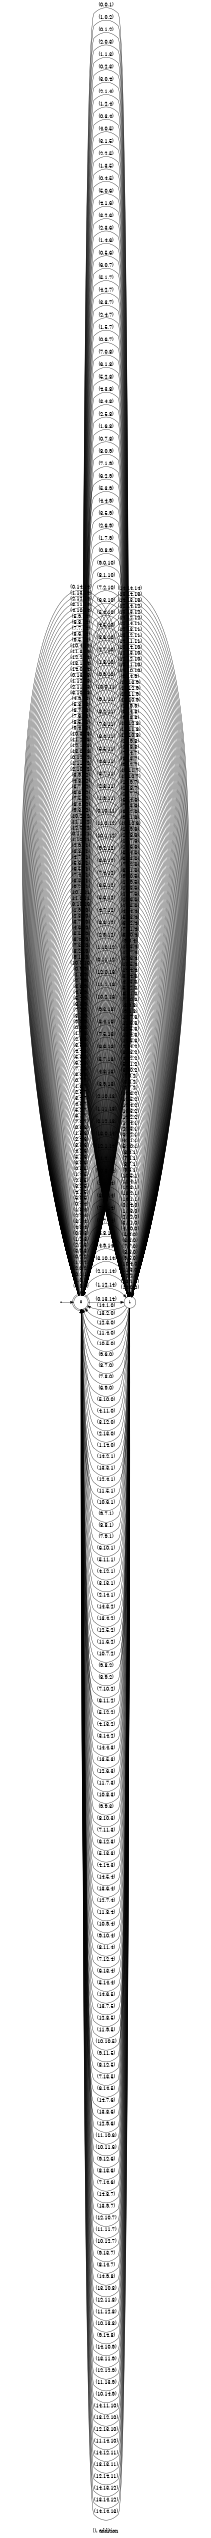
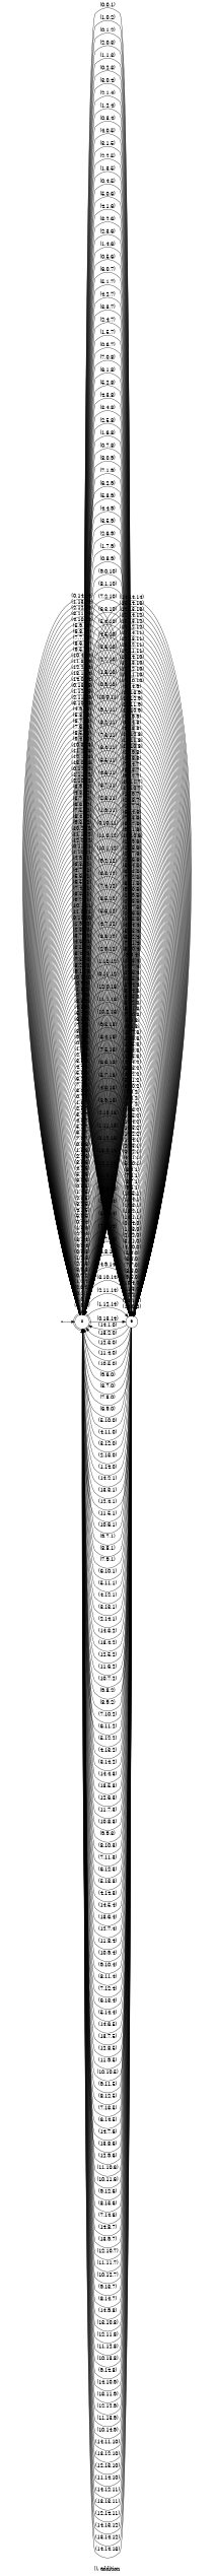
  digraph {
    label="(): addition"
    rankdir=LR
    node [fontsize=12]
    n1 [label=0 shape=doublecircle]
-   n2 [label=1 shape=circle]
+   n2 [label=9 shape=circle]
    n3 [label=1 shape=point]
    n1 -> n1 [label="(0,0,0)"]
    n1 -> n1 [label="(1,0,1)"]
    n1 -> n1 [label="(0,1,1)"]
    n1 -> n1 [label="(2,0,2)"]
    n1 -> n1 [label="(1,1,2)"]
    n1 -> n1 [label="(0,2,2)"]
    n1 -> n1 [label="(3,0,3)"]
    n1 -> n1 [label="(2,1,3)"]
    n1 -> n1 [label="(1,2,3)"]
    n1 -> n1 [label="(0,3,3)"]
    n1 -> n1 [label="(4,0,4)"]
    n1 -> n1 [label="(3,1,4)"]
    n1 -> n1 [label="(2,2,4)"]
    n1 -> n1 [label="(1,3,4)"]
    n1 -> n1 [label="(0,4,4)"]
    n1 -> n1 [label="(5,0,5)"]
    n1 -> n1 [label="(4,1,5)"]
    n1 -> n1 [label="(3,2,5)"]
    n1 -> n1 [label="(2,3,5)"]
    n1 -> n1 [label="(1,4,5)"]
    n1 -> n1 [label="(0,5,5)"]
    n1 -> n1 [label="(6,0,6)"]
    n1 -> n1 [label="(5,1,6)"]
    n1 -> n1 [label="(4,2,6)"]
    n1 -> n1 [label="(3,3,6)"]
    n1 -> n1 [label="(2,4,6)"]
    n1 -> n1 [label="(1,5,6)"]
    n1 -> n1 [label="(0,6,6)"]
    n1 -> n1 [label="(7,0,7)"]
    n1 -> n1 [label="(6,1,7)"]
    n1 -> n1 [label="(5,2,7)"]
    n1 -> n1 [label="(4,3,7)"]
    n1 -> n1 [label="(3,4,7)"]
    n1 -> n1 [label="(2,5,7)"]
    n1 -> n1 [label="(1,6,7)"]
    n1 -> n1 [label="(0,7,7)"]
    n1 -> n1 [label="(8,0,8)"]
    n1 -> n1 [label="(7,1,8)"]
    n1 -> n1 [label="(6,2,8)"]
    n1 -> n1 [label="(5,3,8)"]
    n1 -> n1 [label="(4,4,8)"]
    n1 -> n1 [label="(3,5,8)"]
    n1 -> n1 [label="(2,6,8)"]
    n1 -> n1 [label="(1,7,8)"]
    n1 -> n1 [label="(0,8,8)"]
    n1 -> n1 [label="(9,0,9)"]
    n1 -> n1 [label="(8,1,9)"]
    n1 -> n1 [label="(7,2,9)"]
    n1 -> n1 [label="(6,3,9)"]
    n1 -> n1 [label="(5,4,9)"]
    n1 -> n1 [label="(4,5,9)"]
    n1 -> n1 [label="(3,6,9)"]
    n1 -> n1 [label="(2,7,9)"]
    n1 -> n1 [label="(1,8,9)"]
    n1 -> n1 [label="(0,9,9)"]
    n1 -> n1 [label="(10,0,10)"]
    n1 -> n1 [label="(9,1,10)"]
    n1 -> n1 [label="(8,2,10)"]
    n1 -> n1 [label="(7,3,10)"]
    n1 -> n1 [label="(6,4,10)"]
    n1 -> n1 [label="(5,5,10)"]
    n1 -> n1 [label="(4,6,10)"]
    n1 -> n1 [label="(3,7,10)"]
    n1 -> n1 [label="(2,8,10)"]
    n1 -> n1 [label="(1,9,10)"]
    n1 -> n1 [label="(0,10,10)"]
    n1 -> n1 [label="(11,0,11)"]
    n1 -> n1 [label="(10,1,11)"]
    n1 -> n1 [label="(9,2,11)"]
    n1 -> n1 [label="(8,3,11)"]
    n1 -> n1 [label="(7,4,11)"]
    n1 -> n1 [label="(6,5,11)"]
    n1 -> n1 [label="(5,6,11)"]
    n1 -> n1 [label="(4,7,11)"]
    n1 -> n1 [label="(3,8,11)"]
    n1 -> n1 [label="(2,9,11)"]
    n1 -> n1 [label="(1,10,11)"]
    n1 -> n1 [label="(0,11,11)"]
    n1 -> n1 [label="(12,0,12)"]
    n1 -> n1 [label="(11,1,12)"]
    n1 -> n1 [label="(10,2,12)"]
    n1 -> n1 [label="(9,3,12)"]
    n1 -> n1 [label="(8,4,12)"]
    n1 -> n1 [label="(7,5,12)"]
    n1 -> n1 [label="(6,6,12)"]
    n1 -> n1 [label="(5,7,12)"]
    n1 -> n1 [label="(4,8,12)"]
    n1 -> n1 [label="(3,9,12)"]
    n1 -> n1 [label="(2,10,12)"]
    n1 -> n1 [label="(1,11,12)"]
    n1 -> n1 [label="(0,12,12)"]
    n1 -> n1 [label="(13,0,13)"]
    n1 -> n1 [label="(12,1,13)"]
    n1 -> n1 [label="(11,2,13)"]
    n1 -> n1 [label="(10,3,13)"]
    n1 -> n1 [label="(9,4,13)"]
    n1 -> n1 [label="(8,5,13)"]
    n1 -> n1 [label="(7,6,13)"]
    n1 -> n1 [label="(6,7,13)"]
    n1 -> n1 [label="(5,8,13)"]
    n1 -> n1 [label="(4,9,13)"]
    n1 -> n1 [label="(3,10,13)"]
    n1 -> n1 [label="(2,11,13)"]
    n1 -> n1 [label="(1,12,13)"]
    n1 -> n1 [label="(0,13,13)"]
    n1 -> n1 [label="(14,0,14)"]
    n1 -> n1 [label="(13,1,14)"]
    n1 -> n1 [label="(12,2,14)"]
    n1 -> n1 [label="(11,3,14)"]
    n1 -> n1 [label="(10,4,14)"]
    n1 -> n1 [label="(9,5,14)"]
    n1 -> n1 [label="(8,6,14)"]
    n1 -> n1 [label="(7,7,14)"]
    n1 -> n1 [label="(6,8,14)"]
    n1 -> n1 [label="(5,9,14)"]
    n1 -> n1 [label="(4,10,14)"]
    n1 -> n1 [label="(3,11,14)"]
    n1 -> n1 [label="(2,12,14)"]
    n1 -> n1 [label="(1,13,14)"]
    n1 -> n1 [label="(0,14,14)"]
    n1 -> n2 [label="(0,0,1)"]
    n1 -> n2 [label="(1,0,2)"]
    n1 -> n2 [label="(0,1,2)"]
    n1 -> n2 [label="(2,0,3)"]
    n1 -> n2 [label="(1,1,3)"]
    n1 -> n2 [label="(0,2,3)"]
    n1 -> n2 [label="(3,0,4)"]
    n1 -> n2 [label="(2,1,4)"]
    n1 -> n2 [label="(1,2,4)"]
    n1 -> n2 [label="(0,3,4)"]
    n1 -> n2 [label="(4,0,5)"]
    n1 -> n2 [label="(3,1,5)"]
    n1 -> n2 [label="(2,2,5)"]
    n1 -> n2 [label="(1,3,5)"]
    n1 -> n2 [label="(0,4,5)"]
    n1 -> n2 [label="(5,0,6)"]
    n1 -> n2 [label="(4,1,6)"]
    n1 -> n2 [label="(3,2,6)"]
    n1 -> n2 [label="(2,3,6)"]
    n1 -> n2 [label="(1,4,6)"]
    n1 -> n2 [label="(0,5,6)"]
    n1 -> n2 [label="(6,0,7)"]
    n1 -> n2 [label="(5,1,7)"]
    n1 -> n2 [label="(4,2,7)"]
    n1 -> n2 [label="(3,3,7)"]
    n1 -> n2 [label="(2,4,7)"]
    n1 -> n2 [label="(1,5,7)"]
    n1 -> n2 [label="(0,6,7)"]
    n1 -> n2 [label="(7,0,8)"]
    n1 -> n2 [label="(6,1,8)"]
    n1 -> n2 [label="(5,2,8)"]
    n1 -> n2 [label="(4,3,8)"]
    n1 -> n2 [label="(3,4,8)"]
    n1 -> n2 [label="(2,5,8)"]
    n1 -> n2 [label="(1,6,8)"]
    n1 -> n2 [label="(0,7,8)"]
    n1 -> n2 [label="(8,0,9)"]
    n1 -> n2 [label="(7,1,9)"]
    n1 -> n2 [label="(6,2,9)"]
    n1 -> n2 [label="(5,3,9)"]
    n1 -> n2 [label="(4,4,9)"]
    n1 -> n2 [label="(3,5,9)"]
    n1 -> n2 [label="(2,6,9)"]
    n1 -> n2 [label="(1,7,9)"]
    n1 -> n2 [label="(0,8,9)"]
    n1 -> n2 [label="(9,0,10)"]
    n1 -> n2 [label="(8,1,10)"]
    n1 -> n2 [label="(7,2,10)"]
    n1 -> n2 [label="(6,3,10)"]
    n1 -> n2 [label="(5,4,10)"]
    n1 -> n2 [label="(4,5,10)"]
    n1 -> n2 [label="(3,6,10)"]
    n1 -> n2 [label="(2,7,10)"]
    n1 -> n2 [label="(1,8,10)"]
    n1 -> n2 [label="(0,9,10)"]
    n1 -> n2 [label="(10,0,11)"]
    n1 -> n2 [label="(9,1,11)"]
    n1 -> n2 [label="(8,2,11)"]
    n1 -> n2 [label="(7,3,11)"]
    n1 -> n2 [label="(6,4,11)"]
    n1 -> n2 [label="(5,5,11)"]
    n1 -> n2 [label="(4,6,11)"]
    n1 -> n2 [label="(3,7,11)"]
    n1 -> n2 [label="(2,8,11)"]
    n1 -> n2 [label="(1,9,11)"]
    n1 -> n2 [label="(0,10,11)"]
    n1 -> n2 [label="(11,0,12)"]
    n1 -> n2 [label="(10,1,12)"]
    n1 -> n2 [label="(9,2,12)"]
    n1 -> n2 [label="(8,3,12)"]
    n1 -> n2 [label="(7,4,12)"]
    n1 -> n2 [label="(6,5,12)"]
    n1 -> n2 [label="(5,6,12)"]
    n1 -> n2 [label="(4,7,12)"]
    n1 -> n2 [label="(3,8,12)"]
    n1 -> n2 [label="(2,9,12)"]
    n1 -> n2 [label="(1,10,12)"]
    n1 -> n2 [label="(0,11,12)"]
    n1 -> n2 [label="(12,0,13)"]
    n1 -> n2 [label="(11,1,13)"]
    n1 -> n2 [label="(10,2,13)"]
    n1 -> n2 [label="(9,3,13)"]
    n1 -> n2 [label="(8,4,13)"]
    n1 -> n2 [label="(7,5,13)"]
    n1 -> n2 [label="(6,6,13)"]
    n1 -> n2 [label="(5,7,13)"]
    n1 -> n2 [label="(4,8,13)"]
    n1 -> n2 [label="(3,9,13)"]
    n1 -> n2 [label="(2,10,13)"]
    n1 -> n2 [label="(1,11,13)"]
    n1 -> n2 [label="(0,12,13)"]
    n1 -> n2 [label="(13,0,14)"]
    n1 -> n2 [label="(12,1,14)"]
    n1 -> n2 [label="(11,2,14)"]
    n1 -> n2 [label="(10,3,14)"]
    n1 -> n2 [label="(9,4,14)"]
    n1 -> n2 [label="(8,5,14)"]
    n1 -> n2 [label="(7,6,14)"]
    n1 -> n2 [label="(6,7,14)"]
    n1 -> n2 [label="(5,8,14)"]
    n1 -> n2 [label="(4,9,14)"]
    n1 -> n2 [label="(3,10,14)"]
    n1 -> n2 [label="(2,11,14)"]
    n1 -> n2 [label="(1,12,14)"]
    n1 -> n2 [label="(0,13,14)"]
    n2 -> n1 [label="(14,1,0)"]
    n2 -> n1 [label="(13,2,0)"]
    n2 -> n1 [label="(12,3,0)"]
    n2 -> n1 [label="(11,4,0)"]
    n2 -> n1 [label="(10,5,0)"]
    n2 -> n1 [label="(9,6,0)"]
    n2 -> n1 [label="(8,7,0)"]
    n2 -> n1 [label="(7,8,0)"]
    n2 -> n1 [label="(6,9,0)"]
    n2 -> n1 [label="(5,10,0)"]
    n2 -> n1 [label="(4,11,0)"]
    n2 -> n1 [label="(3,12,0)"]
    n2 -> n1 [label="(2,13,0)"]
    n2 -> n1 [label="(1,14,0)"]
    n2 -> n1 [label="(14,2,1)"]
    n2 -> n1 [label="(13,3,1)"]
    n2 -> n1 [label="(12,4,1)"]
    n2 -> n1 [label="(11,5,1)"]
    n2 -> n1 [label="(10,6,1)"]
    n2 -> n1 [label="(9,7,1)"]
    n2 -> n1 [label="(8,8,1)"]
    n2 -> n1 [label="(7,9,1)"]
    n2 -> n1 [label="(6,10,1)"]
    n2 -> n1 [label="(5,11,1)"]
    n2 -> n1 [label="(4,12,1)"]
    n2 -> n1 [label="(3,13,1)"]
    n2 -> n1 [label="(2,14,1)"]
    n2 -> n1 [label="(14,3,2)"]
    n2 -> n1 [label="(13,4,2)"]
    n2 -> n1 [label="(12,5,2)"]
    n2 -> n1 [label="(11,6,2)"]
    n2 -> n1 [label="(10,7,2)"]
    n2 -> n1 [label="(9,8,2)"]
    n2 -> n1 [label="(8,9,2)"]
    n2 -> n1 [label="(7,10,2)"]
    n2 -> n1 [label="(6,11,2)"]
    n2 -> n1 [label="(5,12,2)"]
    n2 -> n1 [label="(4,13,2)"]
    n2 -> n1 [label="(3,14,2)"]
    n2 -> n1 [label="(14,4,3)"]
    n2 -> n1 [label="(13,5,3)"]
    n2 -> n1 [label="(12,6,3)"]
    n2 -> n1 [label="(11,7,3)"]
    n2 -> n1 [label="(10,8,3)"]
    n2 -> n1 [label="(9,9,3)"]
    n2 -> n1 [label="(8,10,3)"]
    n2 -> n1 [label="(7,11,3)"]
    n2 -> n1 [label="(6,12,3)"]
    n2 -> n1 [label="(5,13,3)"]
    n2 -> n1 [label="(4,14,3)"]
    n2 -> n1 [label="(14,5,4)"]
    n2 -> n1 [label="(13,6,4)"]
    n2 -> n1 [label="(12,7,4)"]
    n2 -> n1 [label="(11,8,4)"]
    n2 -> n1 [label="(10,9,4)"]
    n2 -> n1 [label="(9,10,4)"]
    n2 -> n1 [label="(8,11,4)"]
    n2 -> n1 [label="(7,12,4)"]
    n2 -> n1 [label="(6,13,4)"]
    n2 -> n1 [label="(5,14,4)"]
    n2 -> n1 [label="(14,6,5)"]
    n2 -> n1 [label="(13,7,5)"]
    n2 -> n1 [label="(12,8,5)"]
    n2 -> n1 [label="(11,9,5)"]
    n2 -> n1 [label="(10,10,5)"]
    n2 -> n1 [label="(9,11,5)"]
    n2 -> n1 [label="(8,12,5)"]
    n2 -> n1 [label="(7,13,5)"]
    n2 -> n1 [label="(6,14,5)"]
    n2 -> n1 [label="(14,7,6)"]
    n2 -> n1 [label="(13,8,6)"]
    n2 -> n1 [label="(12,9,6)"]
    n2 -> n1 [label="(11,10,6)"]
    n2 -> n1 [label="(10,11,6)"]
    n2 -> n1 [label="(9,12,6)"]
    n2 -> n1 [label="(8,13,6)"]
    n2 -> n1 [label="(7,14,6)"]
    n2 -> n1 [label="(14,8,7)"]
    n2 -> n1 [label="(13,9,7)"]
    n2 -> n1 [label="(12,10,7)"]
    n2 -> n1 [label="(11,11,7)"]
    n2 -> n1 [label="(10,12,7)"]
    n2 -> n1 [label="(9,13,7)"]
    n2 -> n1 [label="(8,14,7)"]
    n2 -> n1 [label="(14,9,8)"]
    n2 -> n1 [label="(13,10,8)"]
    n2 -> n1 [label="(12,11,8)"]
    n2 -> n1 [label="(11,12,8)"]
    n2 -> n1 [label="(10,13,8)"]
    n2 -> n1 [label="(9,14,8)"]
    n2 -> n1 [label="(14,10,9)"]
    n2 -> n1 [label="(13,11,9)"]
    n2 -> n1 [label="(12,12,9)"]
    n2 -> n1 [label="(11,13,9)"]
    n2 -> n1 [label="(10,14,9)"]
    n2 -> n1 [label="(14,11,10)"]
    n2 -> n1 [label="(13,12,10)"]
    n2 -> n1 [label="(12,13,10)"]
    n2 -> n1 [label="(11,14,10)"]
    n2 -> n1 [label="(14,12,11)"]
    n2 -> n1 [label="(13,13,11)"]
    n2 -> n1 [label="(12,14,11)"]
    n2 -> n1 [label="(14,13,12)"]
    n2 -> n1 [label="(13,14,12)"]
    n2 -> n1 [label="(14,14,13)"]
    n2 -> n2 [label="(14,0,0)"]
    n2 -> n2 [label="(13,1,0)"]
    n2 -> n2 [label="(12,2,0)"]
    n2 -> n2 [label="(11,3,0)"]
    n2 -> n2 [label="(10,4,0)"]
    n2 -> n2 [label="(9,5,0)"]
    n2 -> n2 [label="(8,6,0)"]
    n2 -> n2 [label="(7,7,0)"]
    n2 -> n2 [label="(6,8,0)"]
    n2 -> n2 [label="(5,9,0)"]
    n2 -> n2 [label="(4,10,0)"]
    n2 -> n2 [label="(3,11,0)"]
    n2 -> n2 [label="(2,12,0)"]
    n2 -> n2 [label="(1,13,0)"]
    n2 -> n2 [label="(0,14,0)"]
    n2 -> n2 [label="(14,1,1)"]
    n2 -> n2 [label="(13,2,1)"]
    n2 -> n2 [label="(12,3,1)"]
    n2 -> n2 [label="(11,4,1)"]
    n2 -> n2 [label="(10,5,1)"]
    n2 -> n2 [label="(9,6,1)"]
    n2 -> n2 [label="(8,7,1)"]
    n2 -> n2 [label="(7,8,1)"]
    n2 -> n2 [label="(6,9,1)"]
    n2 -> n2 [label="(5,10,1)"]
    n2 -> n2 [label="(4,11,1)"]
    n2 -> n2 [label="(3,12,1)"]
    n2 -> n2 [label="(2,13,1)"]
    n2 -> n2 [label="(1,14,1)"]
    n2 -> n2 [label="(14,2,2)"]
    n2 -> n2 [label="(13,3,2)"]
    n2 -> n2 [label="(12,4,2)"]
    n2 -> n2 [label="(11,5,2)"]
    n2 -> n2 [label="(10,6,2)"]
    n2 -> n2 [label="(9,7,2)"]
    n2 -> n2 [label="(8,8,2)"]
    n2 -> n2 [label="(7,9,2)"]
    n2 -> n2 [label="(6,10,2)"]
    n2 -> n2 [label="(5,11,2)"]
    n2 -> n2 [label="(4,12,2)"]
    n2 -> n2 [label="(3,13,2)"]
    n2 -> n2 [label="(2,14,2)"]
    n2 -> n2 [label="(14,3,3)"]
    n2 -> n2 [label="(13,4,3)"]
    n2 -> n2 [label="(12,5,3)"]
    n2 -> n2 [label="(11,6,3)"]
    n2 -> n2 [label="(10,7,3)"]
    n2 -> n2 [label="(9,8,3)"]
    n2 -> n2 [label="(8,9,3)"]
    n2 -> n2 [label="(7,10,3)"]
    n2 -> n2 [label="(6,11,3)"]
    n2 -> n2 [label="(5,12,3)"]
    n2 -> n2 [label="(4,13,3)"]
    n2 -> n2 [label="(3,14,3)"]
    n2 -> n2 [label="(14,4,4)"]
    n2 -> n2 [label="(13,5,4)"]
    n2 -> n2 [label="(12,6,4)"]
    n2 -> n2 [label="(11,7,4)"]
    n2 -> n2 [label="(10,8,4)"]
    n2 -> n2 [label="(9,9,4)"]
    n2 -> n2 [label="(8,10,4)"]
    n2 -> n2 [label="(7,11,4)"]
    n2 -> n2 [label="(6,12,4)"]
    n2 -> n2 [label="(5,13,4)"]
    n2 -> n2 [label="(4,14,4)"]
    n2 -> n2 [label="(14,5,5)"]
    n2 -> n2 [label="(13,6,5)"]
    n2 -> n2 [label="(12,7,5)"]
    n2 -> n2 [label="(11,8,5)"]
    n2 -> n2 [label="(10,9,5)"]
    n2 -> n2 [label="(9,10,5)"]
    n2 -> n2 [label="(8,11,5)"]
    n2 -> n2 [label="(7,12,5)"]
    n2 -> n2 [label="(6,13,5)"]
    n2 -> n2 [label="(5,14,5)"]
    n2 -> n2 [label="(14,6,6)"]
    n2 -> n2 [label="(13,7,6)"]
    n2 -> n2 [label="(12,8,6)"]
    n2 -> n2 [label="(11,9,6)"]
    n2 -> n2 [label="(10,10,6)"]
    n2 -> n2 [label="(9,11,6)"]
    n2 -> n2 [label="(8,12,6)"]
    n2 -> n2 [label="(7,13,6)"]
    n2 -> n2 [label="(6,14,6)"]
    n2 -> n2 [label="(14,7,7)"]
    n2 -> n2 [label="(13,8,7)"]
    n2 -> n2 [label="(12,9,7)"]
    n2 -> n2 [label="(11,10,7)"]
    n2 -> n2 [label="(10,11,7)"]
    n2 -> n2 [label="(9,12,7)"]
    n2 -> n2 [label="(8,13,7)"]
    n2 -> n2 [label="(7,14,7)"]
    n2 -> n2 [label="(14,8,8)"]
    n2 -> n2 [label="(13,9,8)"]
    n2 -> n2 [label="(12,10,8)"]
    n2 -> n2 [label="(11,11,8)"]
    n2 -> n2 [label="(10,12,8)"]
    n2 -> n2 [label="(9,13,8)"]
    n2 -> n2 [label="(8,14,8)"]
    n2 -> n2 [label="(14,9,9)"]
    n2 -> n2 [label="(13,10,9)"]
    n2 -> n2 [label="(12,11,9)"]
    n2 -> n2 [label="(11,12,9)"]
    n2 -> n2 [label="(10,13,9)"]
    n2 -> n2 [label="(9,14,9)"]
    n2 -> n2 [label="(14,10,10)"]
    n2 -> n2 [label="(13,11,10)"]
    n2 -> n2 [label="(12,12,10)"]
    n2 -> n2 [label="(11,13,10)"]
    n2 -> n2 [label="(10,14,10)"]
    n2 -> n2 [label="(14,11,11)"]
    n2 -> n2 [label="(13,12,11)"]
    n2 -> n2 [label="(12,13,11)"]
    n2 -> n2 [label="(11,14,11)"]
    n2 -> n2 [label="(14,12,12)"]
    n2 -> n2 [label="(13,13,12)"]
    n2 -> n2 [label="(12,14,12)"]
    n2 -> n2 [label="(14,13,13)"]
    n2 -> n2 [label="(13,14,13)"]
    n2 -> n2 [label="(14,14,14)"]
    n3 -> n1
  }
